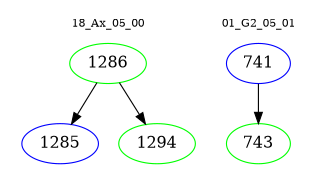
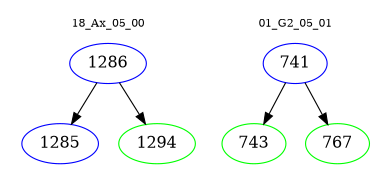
  digraph {
    node [color=blue]
    edge [color=black]
-   n1 [color=green label=1286]
+   n1 [label=1286]
    n2 [label=1285]
    n3 [color=green label=1294]
    n4 [label=741]
    n5 [color=green label=743]
+   n6 [color=green label=767]
    subgraph cluster_1 {
      color=white
      fontsize=10
      label="18_Ax_05_00"
      n1
      n2
      n3
    }
    subgraph cluster_2 {
      color=white
      fontsize=10
      label="01_G2_05_01"
      n4
      n5
+     n6
    }
    n1 -> n2
    n1 -> n3
    n4 -> n5
+   n4 -> n6
  }
